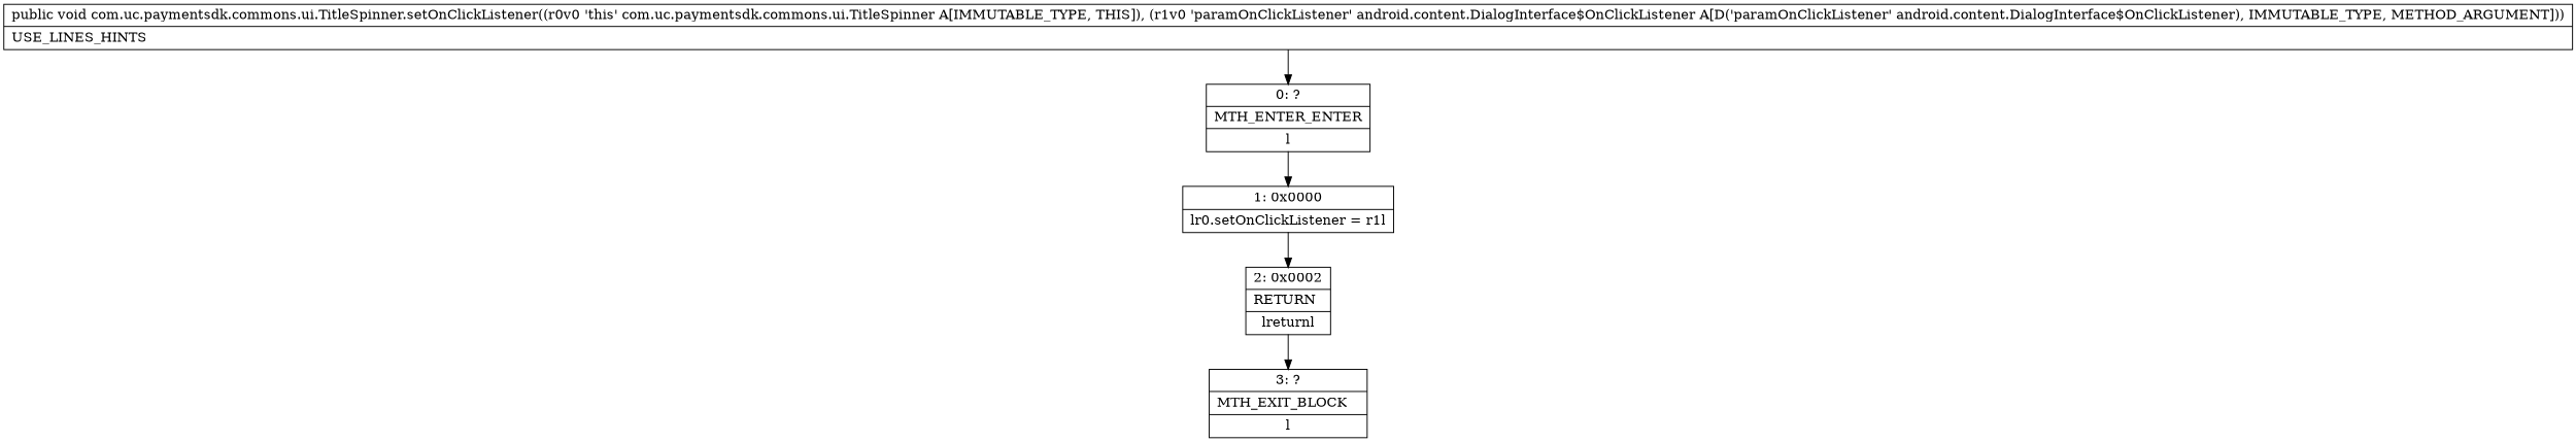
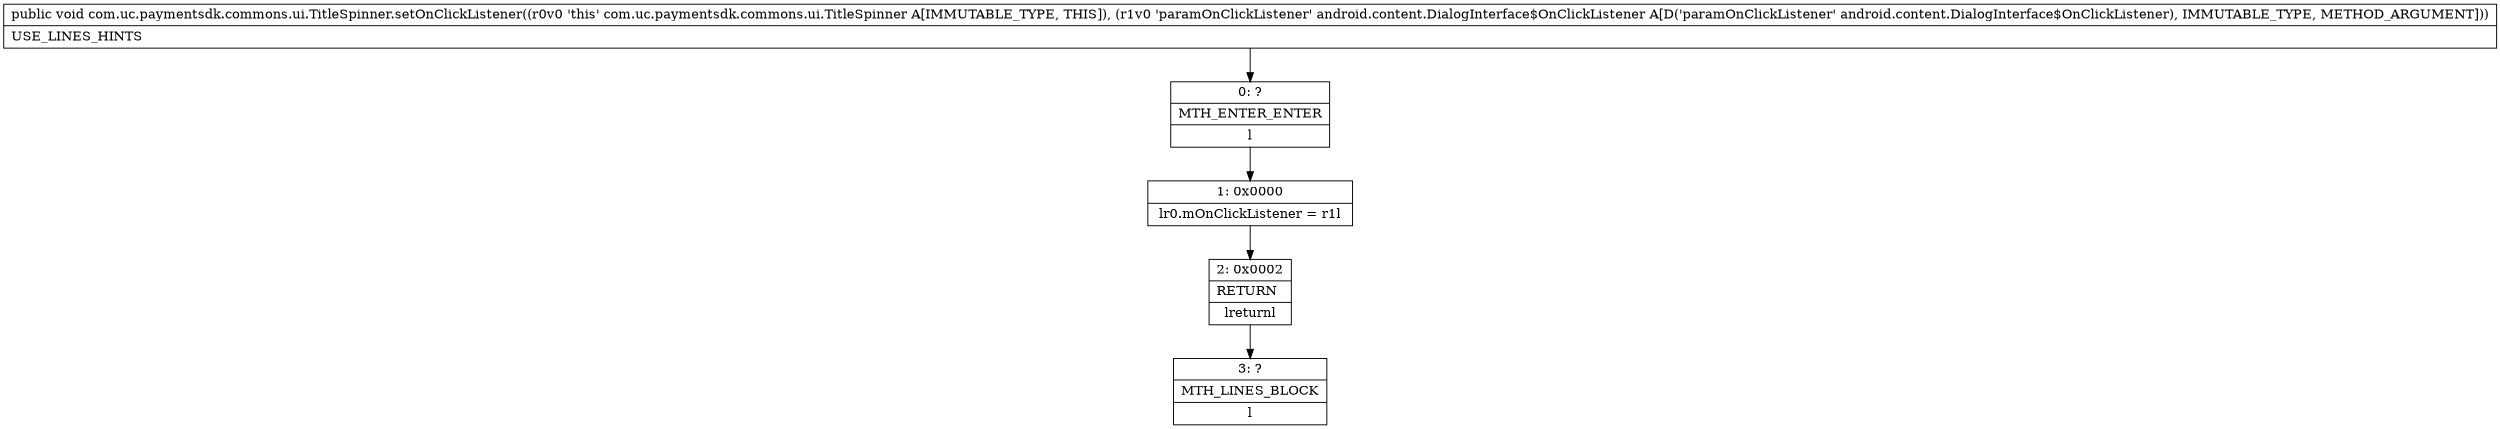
  digraph {
    node [shape=record]
    n1 [label="{0\:\ ?|MTH_ENTER_ENTER\l|l}"]
-   n2 [label="{1\:\ 0x0000|lr0.setOnClickListener = r1l}"]
+   n2 [label="{1\:\ 0x0000|lr0.mOnClickListener = r1l}"]
    n3 [label="{2\:\ 0x0002|RETURN\l|lreturnl}"]
-   n4 [label="{3\:\ ?|MTH_EXIT_BLOCK\l|l}"]
+   n4 [label="{3\:\ ?|MTH_LINES_BLOCK\l|l}"]
    n5 [label="{public void com.uc.paymentsdk.commons.ui.TitleSpinner.setOnClickListener((r0v0 'this' com.uc.paymentsdk.commons.ui.TitleSpinner A[IMMUTABLE_TYPE, THIS]), (r1v0 'paramOnClickListener' android.content.DialogInterface$OnClickListener A[D('paramOnClickListener' android.content.DialogInterface$OnClickListener), IMMUTABLE_TYPE, METHOD_ARGUMENT]))  | USE_LINES_HINTS\l}"]
    n1 -> n2
    n2 -> n3
    n3 -> n4
    n5 -> n1
  }
